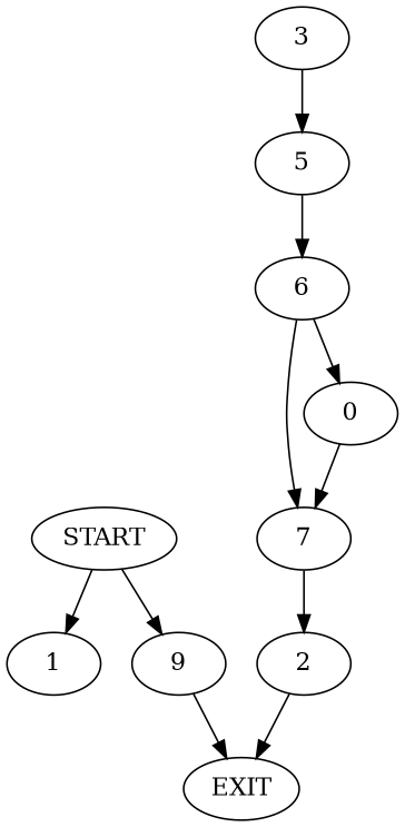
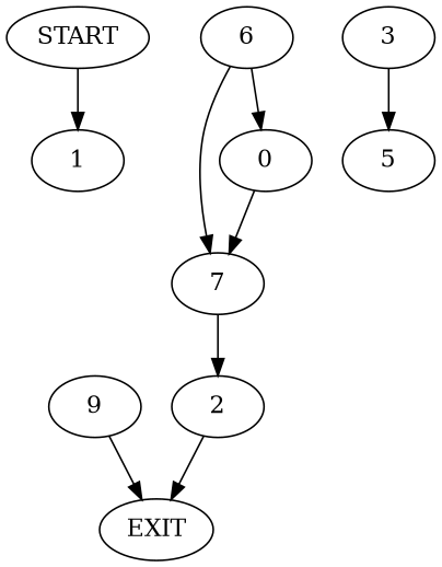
  digraph {
    n1 [label=START]
    1
    9
    n4 [label=EXIT]
    2
    3
    5
    6
    7
    n10 [label=0]
    n1 -> 1
-   n1 -> 9
    9 -> n4
    2 -> n4
    3 -> 5
-   5 -> 6
    6 -> 7
    6 -> n10
    7 -> 2
    n10 -> 7
  }
